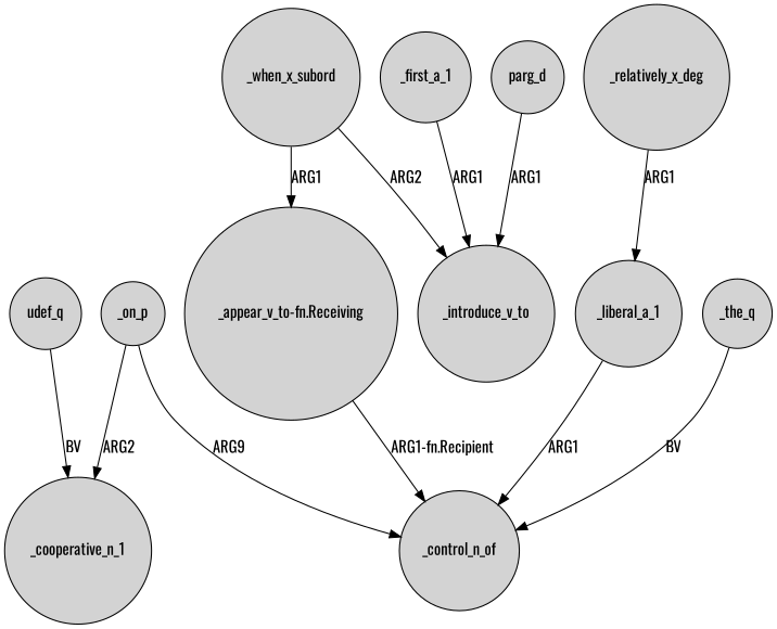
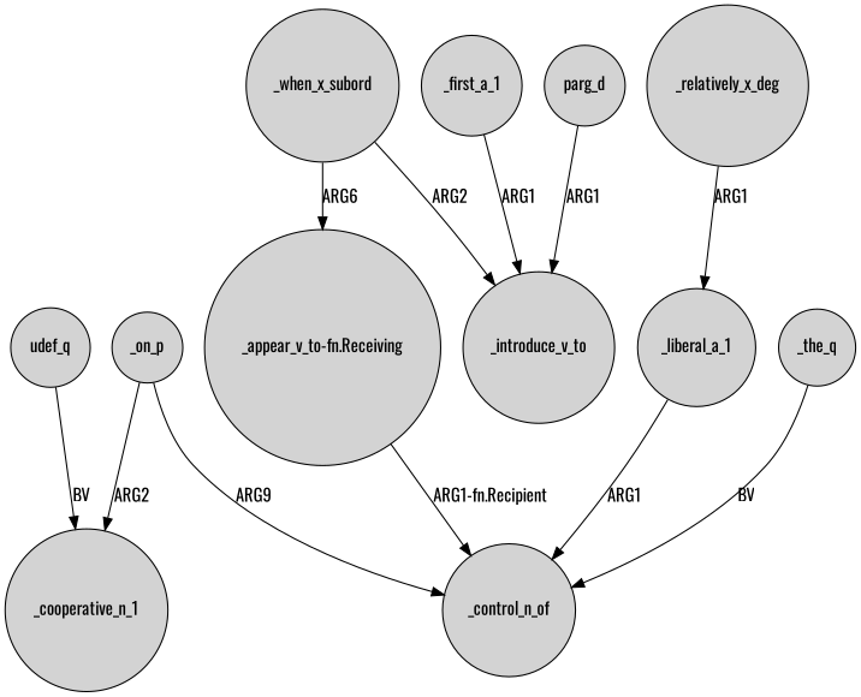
  digraph {
    fontname=Oswald
    node [fontname=Oswald shape=circle style=filled]
    edge [fontname=Oswald]
    udef_q
    _cooperative_n_1
    "_appear_v_to-fn.Receiving"
    _control_n_of
    _liberal_a_1
    _relatively_x_deg
    _on_p
    _first_a_1
    _introduce_v_to
    _when_x_subord
    parg_d
    _the_q
    udef_q -> _cooperative_n_1 [label=BV]
    "_appear_v_to-fn.Receiving" -> _control_n_of [label="ARG1-fn.Recipient"]
    _liberal_a_1 -> _control_n_of [label=ARG1]
    _relatively_x_deg -> _liberal_a_1 [label=ARG1]
    _on_p -> _cooperative_n_1 [label=ARG2]
    _on_p -> _control_n_of [label=ARG9]
    _first_a_1 -> _introduce_v_to [label=ARG1]
-   _when_x_subord -> "_appear_v_to-fn.Receiving" [label=ARG1]
+   _when_x_subord -> "_appear_v_to-fn.Receiving" [label=ARG6]
    _when_x_subord -> _introduce_v_to [label=ARG2]
    parg_d -> _introduce_v_to [label=ARG1]
    _the_q -> _control_n_of [label=BV]
  }
